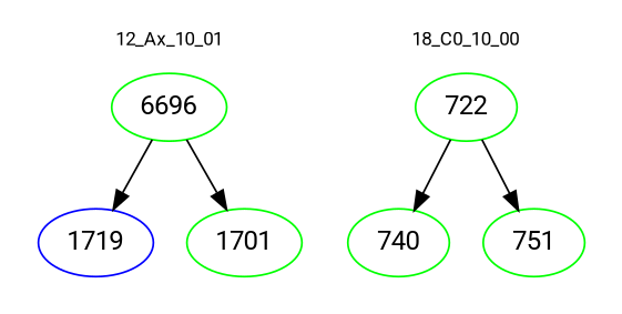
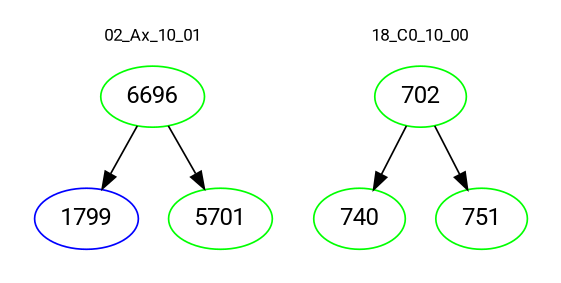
  digraph {
    fontname=Roboto
    node [color=green fontname=Roboto]
    edge [color=black fontname=Roboto]
    n1 [label=6696]
-   n2 [color=blue label=1719]
-   n3 [label=1701]
-   n4 [label=722]
+   n2 [color=blue label=1799]
+   n3 [label=5701]
+   n4 [label=702]
    n5 [label=740]
    n6 [label=751]
    subgraph cluster_1 {
      color=white
      fontsize=10
-     label="12_Ax_10_01"
+     label="02_Ax_10_01"
      n1
      n2
      n3
    }
    subgraph cluster_2 {
      color=white
      fontsize=10
      label="18_C0_10_00"
      n4
      n5
      n6
    }
    n1 -> n2
    n1 -> n3
    n4 -> n5
    n4 -> n6
  }
